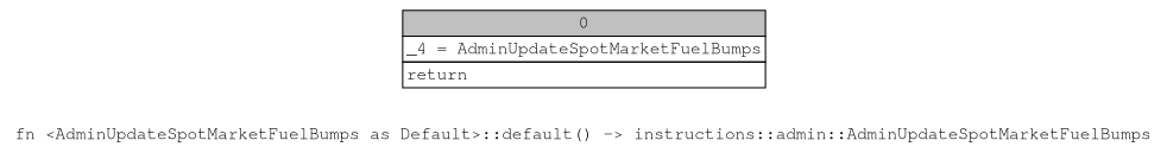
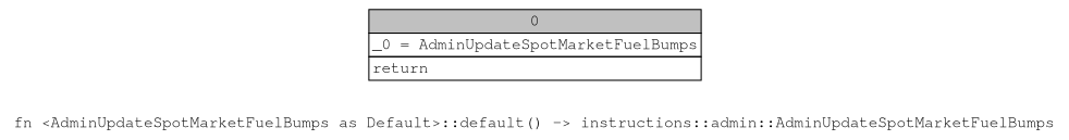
  digraph {
    fontname="Courier, monospace"
    label=<fn &lt;AdminUpdateSpotMarketFuelBumps as Default&gt;::default() -&gt; instructions::admin::AdminUpdateSpotMarketFuelBumps<br align="left"/>>
-   n1 [fontname="Courier, monospace" label=<<table border="0" cellborder="1" cellspacing="0"><tr><td bgcolor="gray" align="center" colspan="1">0</td></tr><tr><td align="left" balign="left">_4 = AdminUpdateSpotMarketFuelBumps<br/></td></tr><tr><td align="left">return</td></tr></table>> shape=none]
+   n1 [fontname="Courier, monospace" label=<<table border="0" cellborder="1" cellspacing="0"><tr><td bgcolor="gray" align="center" colspan="1">0</td></tr><tr><td align="left" balign="left">_0 = AdminUpdateSpotMarketFuelBumps<br/></td></tr><tr><td align="left">return</td></tr></table>> shape=none]
  }
